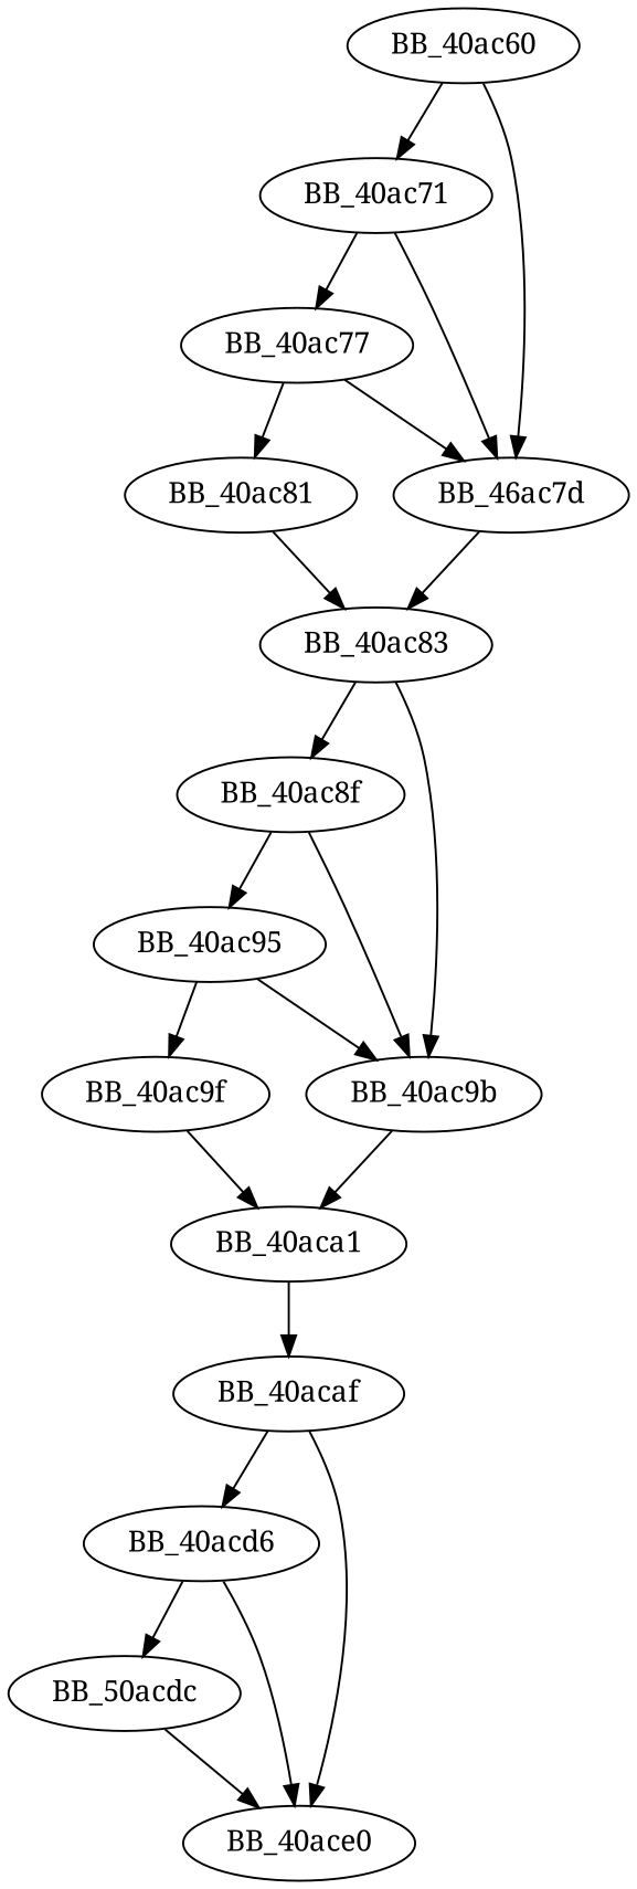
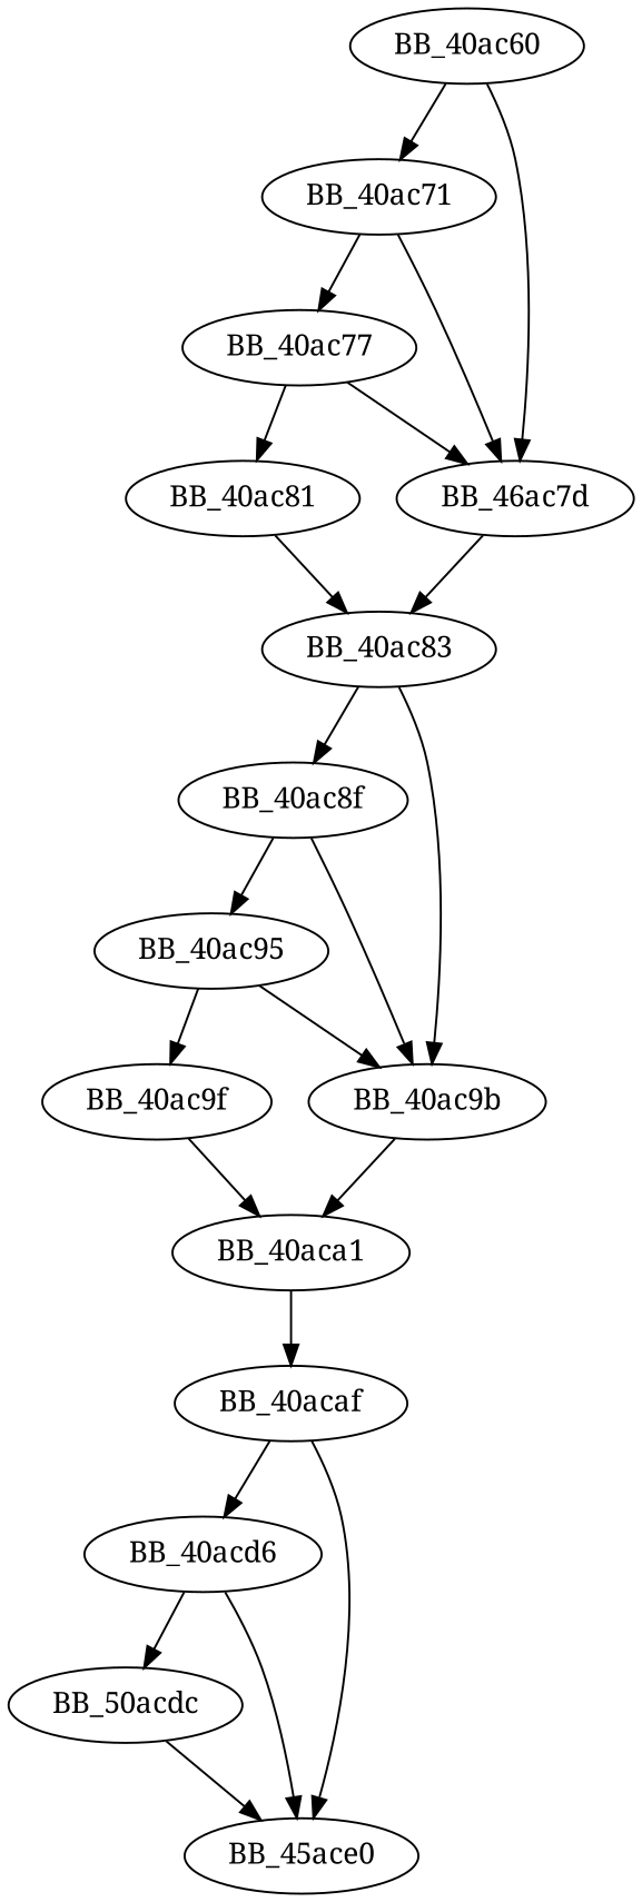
  digraph {
    fontname="Noto Serif"
    node [fontname="Noto Serif"]
    edge [fontname="Noto Serif"]
    BB_40ac60
    BB_40ac71
    n3 [label=BB_46ac7d]
    BB_40ac77
    BB_40ac83
    BB_40ac81
    BB_40ac8f
    BB_40ac9b
    BB_40ac95
    BB_40aca1
    BB_40ac9f
    BB_40acaf
    BB_40acd6
-   BB_40ace0
+   BB_40ace0 [label=BB_45ace0]
    n15 [label=BB_50acdc]
    BB_40ac60 -> BB_40ac71
    BB_40ac60 -> n3
    BB_40ac71 -> n3
    BB_40ac71 -> BB_40ac77
    n3 -> BB_40ac83
    BB_40ac77 -> n3
    BB_40ac77 -> BB_40ac81
    BB_40ac83 -> BB_40ac8f
    BB_40ac83 -> BB_40ac9b
    BB_40ac81 -> BB_40ac83
    BB_40ac8f -> BB_40ac9b
    BB_40ac8f -> BB_40ac95
    BB_40ac9b -> BB_40aca1
    BB_40ac95 -> BB_40ac9b
    BB_40ac95 -> BB_40ac9f
    BB_40aca1 -> BB_40acaf
    BB_40ac9f -> BB_40aca1
    BB_40acaf -> BB_40acd6
    BB_40acaf -> BB_40ace0
    BB_40acd6 -> BB_40ace0
    BB_40acd6 -> n15
    n15 -> BB_40ace0
  }
